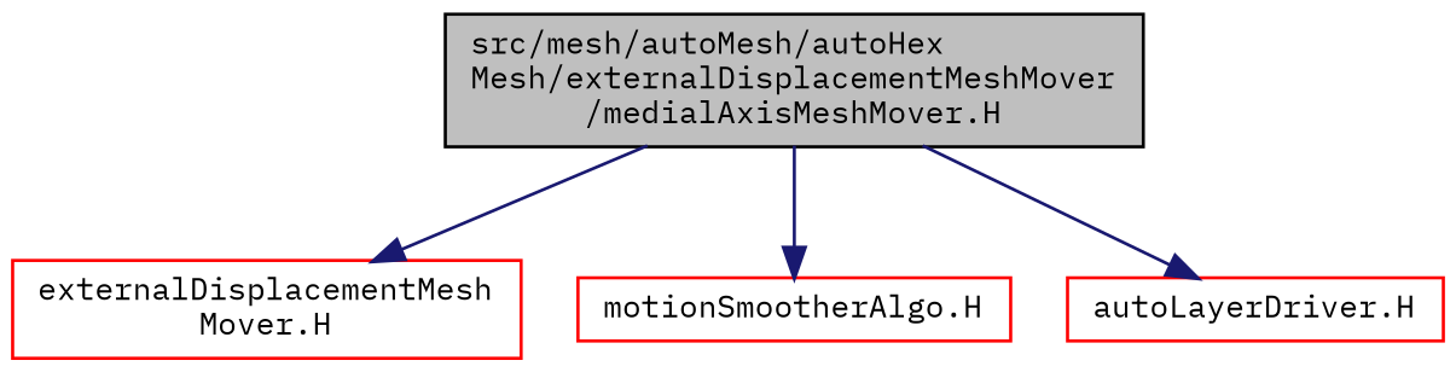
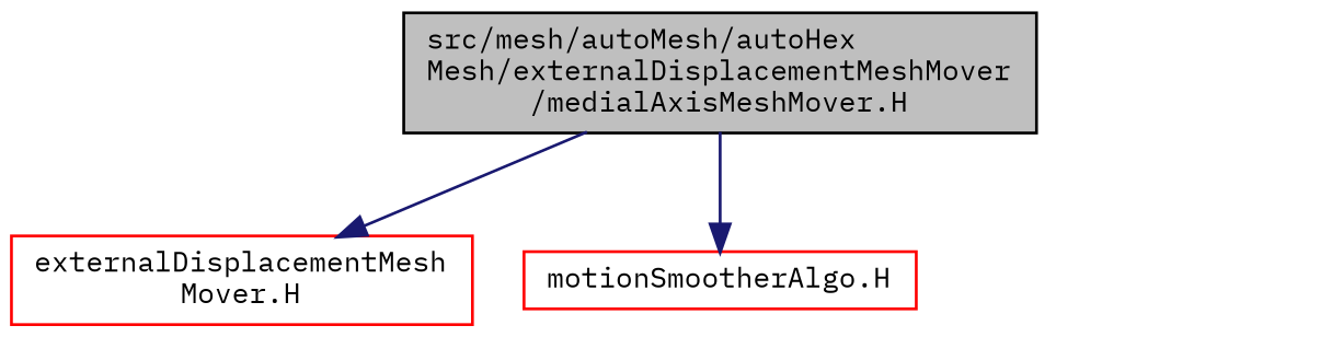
  digraph {
    fontname="IBM Plex Mono"
    node [color=red fontname="IBM Plex Mono" fontsize=10 shape=record]
    edge [color=midnightblue fontname="IBM Plex Mono" fontsize=10 labelfontname=Helvetica labelfontsize=10 style=solid]
    n1 [color=black fillcolor=grey75 fontcolor=black height=0.2 label="src/mesh/autoMesh/autoHex\lMesh/externalDisplacementMeshMover\l/medialAxisMeshMover.H" style=filled width=0.4]
    n2 [height=0.2 label="externalDisplacementMesh\lMover.H" width=0.4]
    n3 [height=0.2 label="motionSmootherAlgo.H" width=0.4]
-   n4 [height=0.2 label="autoLayerDriver.H" width=0.4]
    n1 -> n2
    n1 -> n3
-   n1 -> n4
  }
